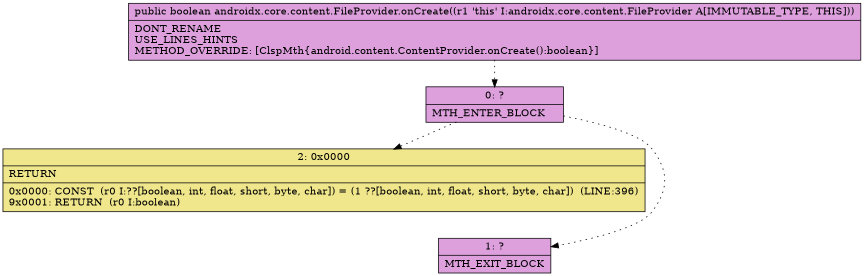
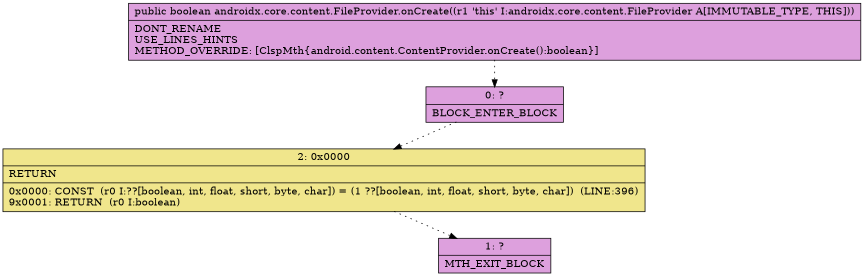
  digraph {
    node [fillcolor=plum shape=record style=filled]
    edge [style=dotted]
-   n1 [label="{0\:\ ?|MTH_ENTER_BLOCK\l}"]
+   n1 [label="{0\:\ ?|BLOCK_ENTER_BLOCK\l}"]
    n2 [fillcolor=khaki label="{2\:\ 0x0000|RETURN\l|0x0000: CONST  (r0 I:??[boolean, int, float, short, byte, char]) = (1 ??[boolean, int, float, short, byte, char])  (LINE:396)\l9x0001: RETURN  (r0 I:boolean) \l}"]
    n3 [label="{1\:\ ?|MTH_EXIT_BLOCK\l}"]
    n4 [label="{public boolean androidx.core.content.FileProvider.onCreate((r1 'this' I:androidx.core.content.FileProvider A[IMMUTABLE_TYPE, THIS]))  | DONT_RENAME\lUSE_LINES_HINTS\lMETHOD_OVERRIDE: [ClspMth\{android.content.ContentProvider.onCreate():boolean\}]\l}"]
    n1 -> n2
-   n1 -> n3
+   n2 -> n3
    n4 -> n1
  }
